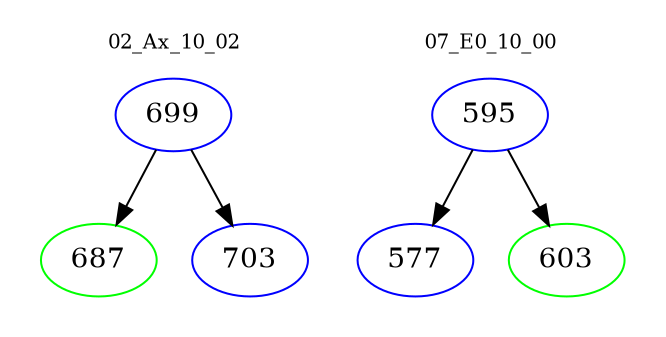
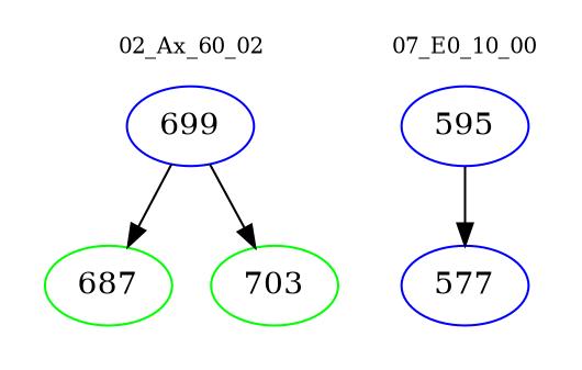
  digraph {
    node [color=blue]
    edge [color=black]
    n1 [label=699]
    n2 [color=green label=687]
-   n3 [label=703]
+   n3 [color=green label=703]
    n4 [label=595]
    n5 [label=577]
-   n6 [color=green label=603]
    subgraph cluster_1 {
      color=white
      fontsize=10
-     label="02_Ax_10_02"
+     label="02_Ax_60_02"
      n1
      n2
      n3
    }
    subgraph cluster_2 {
      color=white
      fontsize=10
      label="07_E0_10_00"
      n4
      n5
-     n6
    }
    n1 -> n2
    n1 -> n3
    n4 -> n5
-   n4 -> n6
  }
